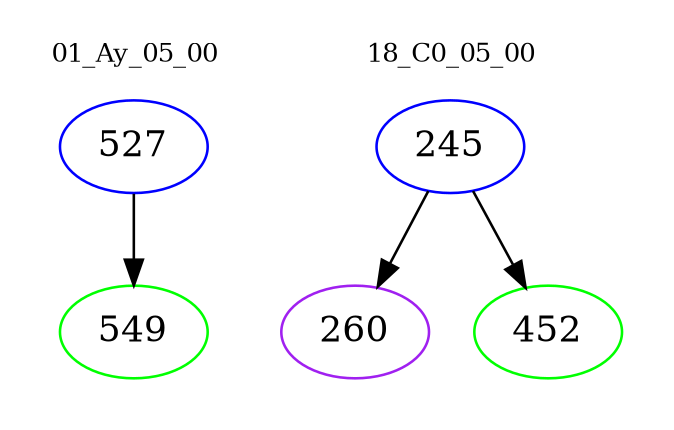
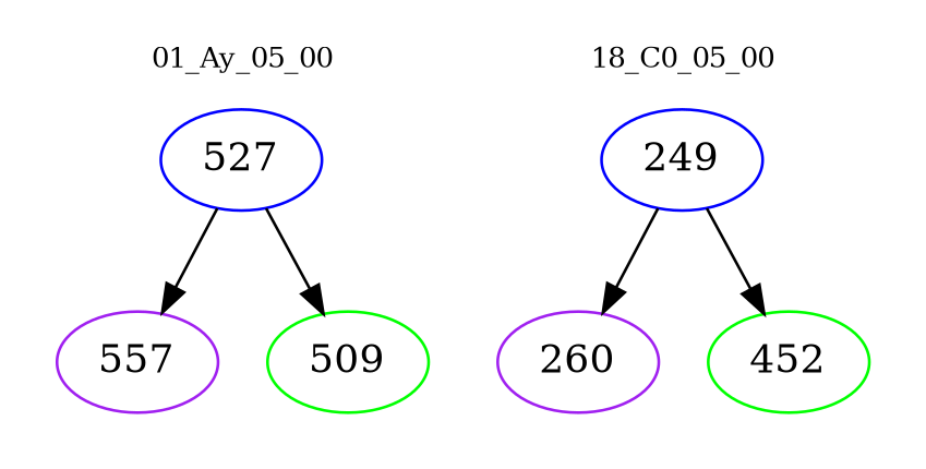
  digraph {
    node [color=blue]
    edge [color=black]
    n1 [label=527]
-   n3 [color=green label=549]
-   n4 [label=245]
+   n2 [color=purple label=557]
+   n3 [color=green label=509]
+   n4 [label=249]
    n5 [color=purple label=260]
    n6 [color=green label=452]
    subgraph cluster_1 {
      color=white
      fontsize=10
      label="01_Ay_05_00"
      n1
+     n2
      n3
    }
    subgraph cluster_2 {
      color=white
      fontsize=10
      label="18_C0_05_00"
      n4
      n5
      n6
    }
+   n1 -> n2
    n1 -> n3
    n4 -> n5
    n4 -> n6
  }
